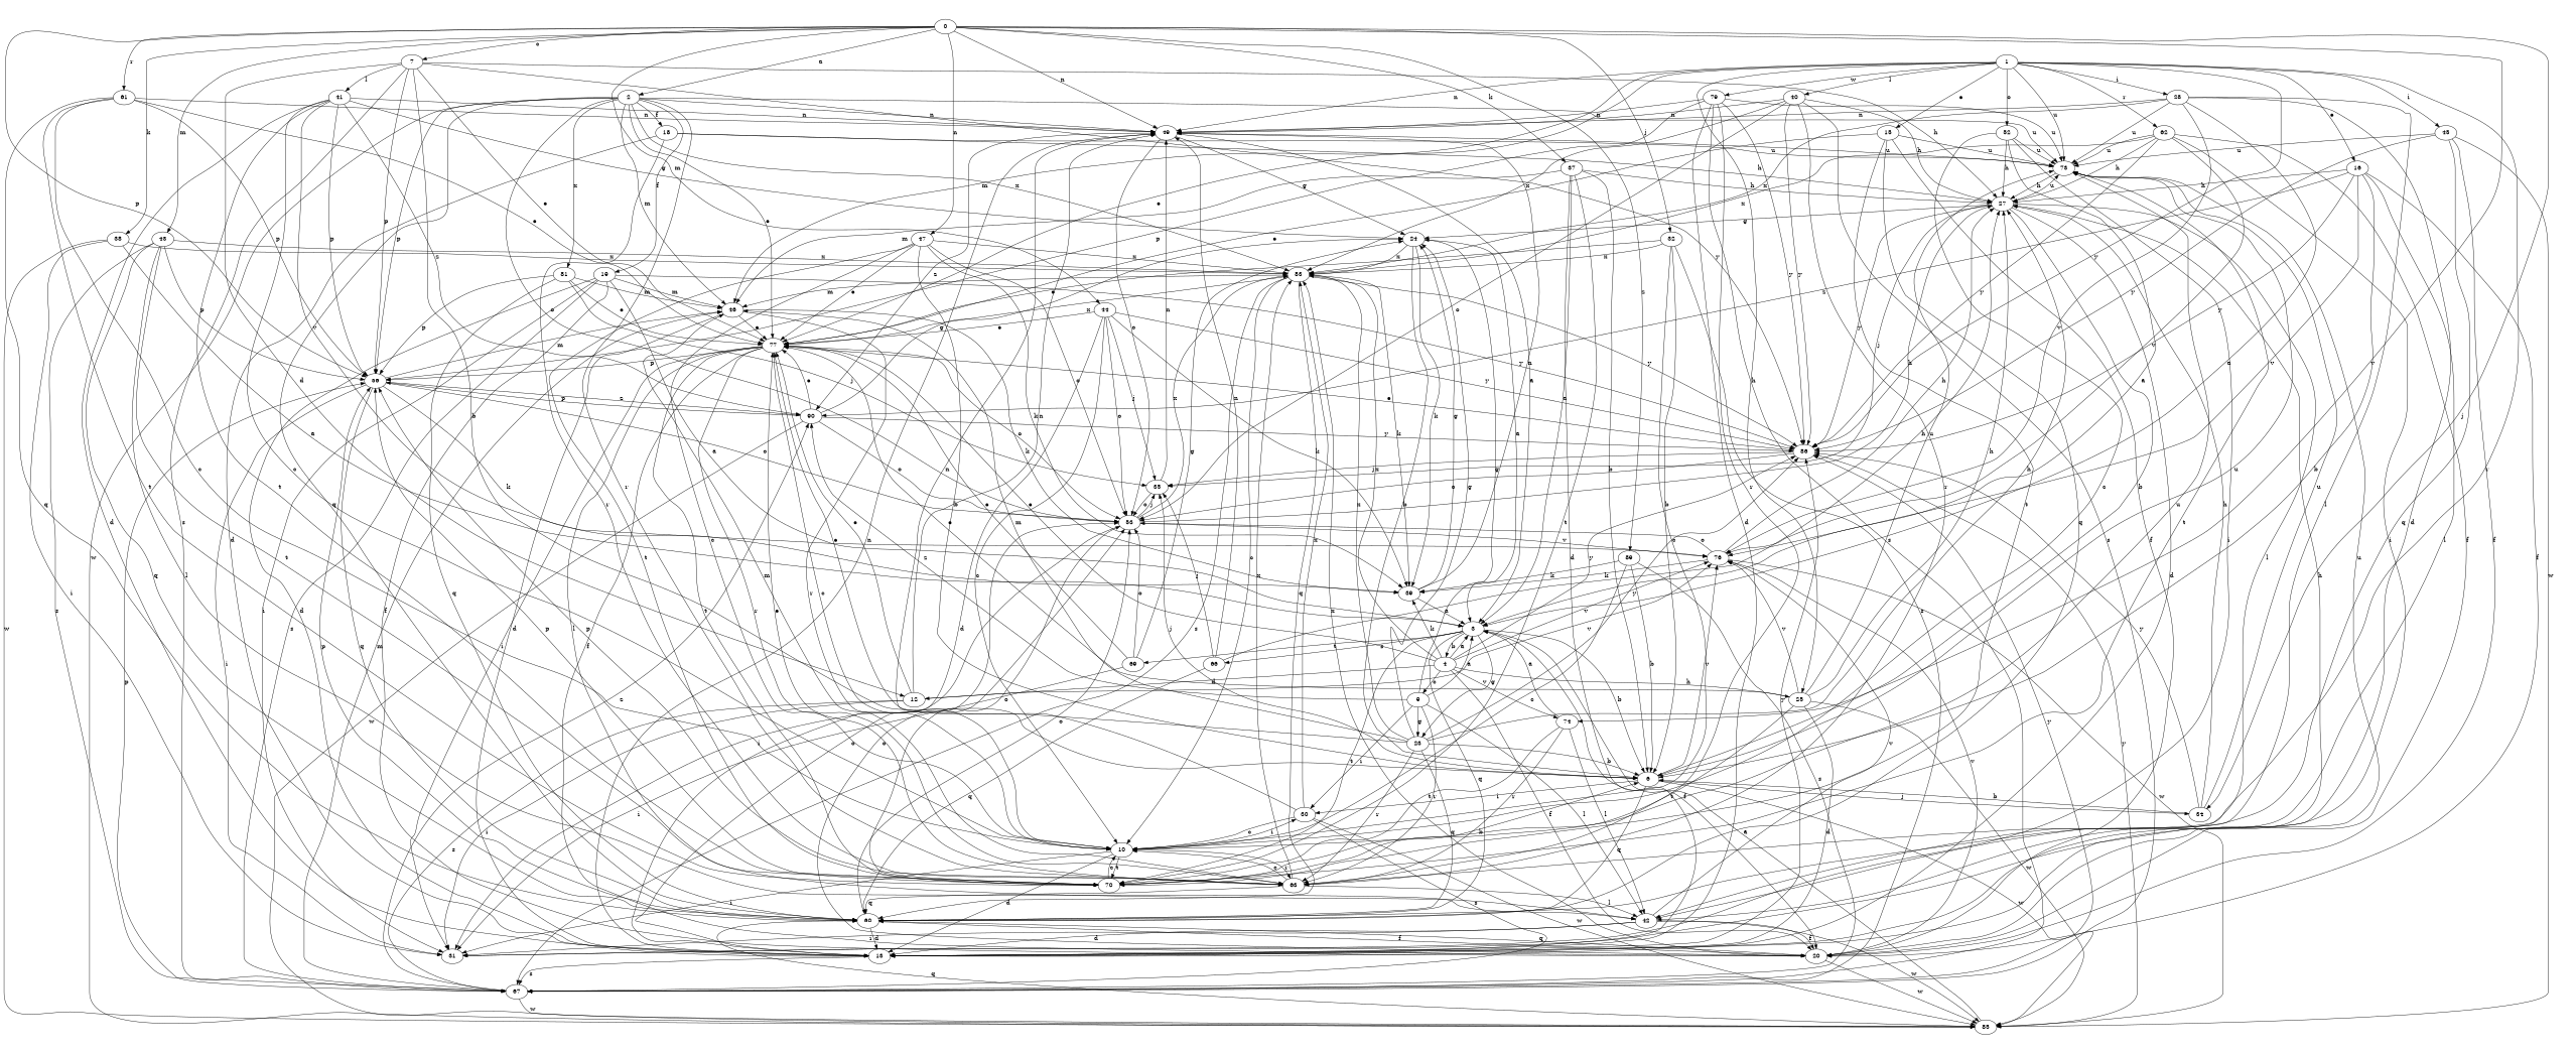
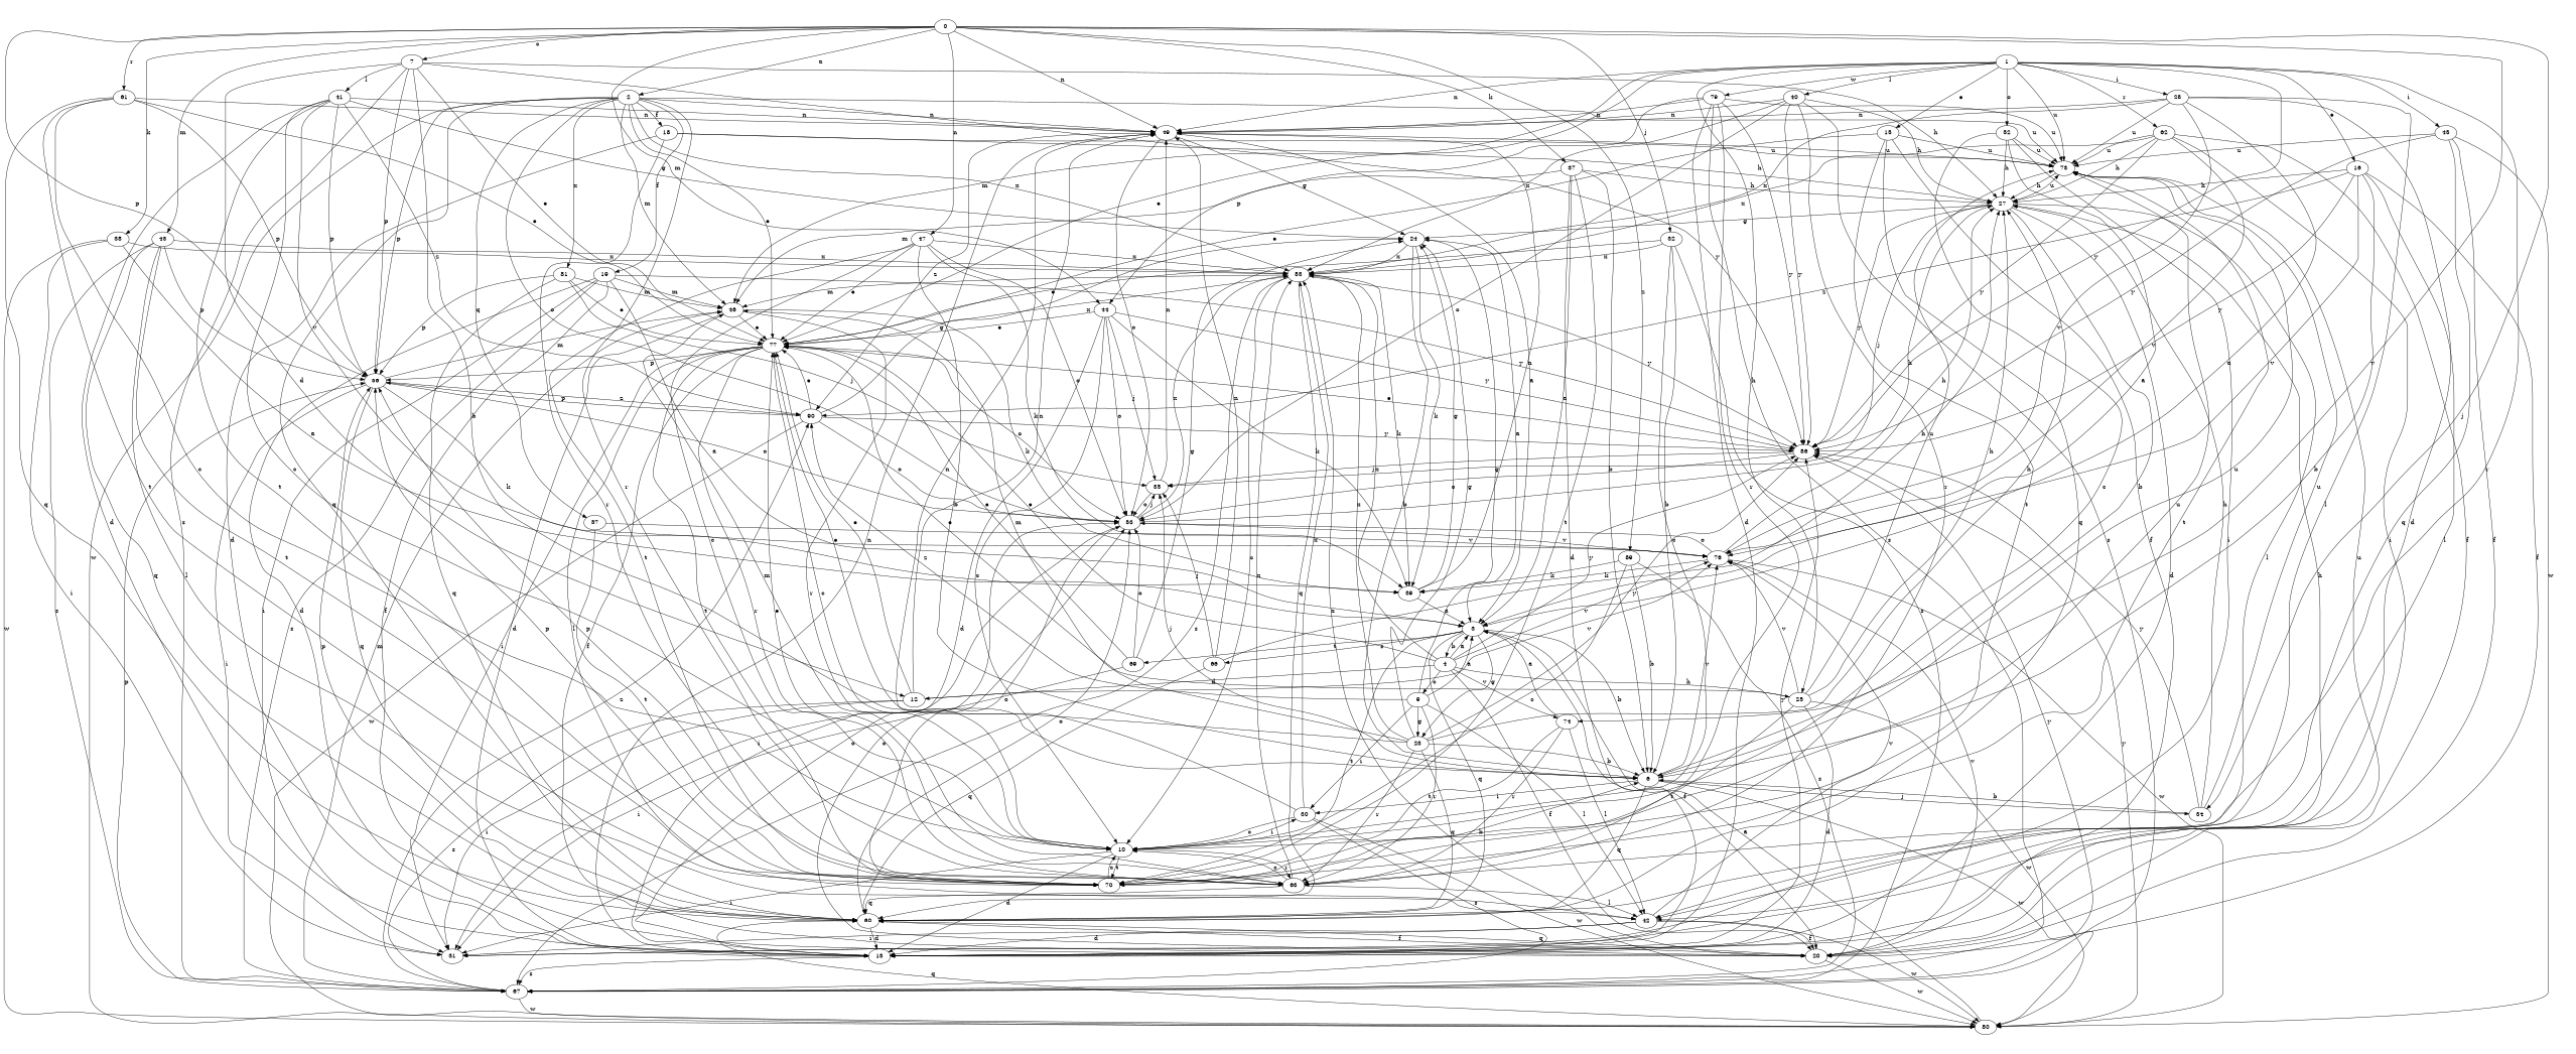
  strict digraph {
    0
    2
    7
    32
    34
    37
    38
    43
    44
    47
    49
    56
    61
    74
    89
    n16 [label=77]
    46
    63
    73
    18
    19
    53
+   57
    60
-   80 [label=85]
+   80
    81
    83
    86
    6
    12
    27
    41
    67
    10
    3
    70
    13
    31
    42
    39
    35
    90
    24
    1
    15
    16
    25
    28
    40
    45
    52
    62
    79
    20
    76
    4
    23
    66
    69
    9
    30
    0 -> 2 [label=a]
    0 -> 7 [label=c]
    0 -> 32 [label=j]
    0 -> 34 [label=j]
    0 -> 37 [label=k]
    0 -> 38 [label=k]
    0 -> 43 [label=m]
    0 -> 44 [label=m]
    0 -> 47 [label=n]
    0 -> 49 [label=n]
    0 -> 56 [label=p]
    0 -> 61 [label=r]
    0 -> 74 [label=v]
    0 -> 89 [label=z]
    2 -> 49 [label=n]
    2 -> 56 [label=p]
    2 -> n16 [label=e]
    2 -> 46 [label=m]
    2 -> 63 [label=r]
    2 -> 73 [label=u]
    2 -> 18 [label=f]
    2 -> 19 [label=f]
    2 -> 53 [label=o]
+   2 -> 57 [label=q]
    2 -> 60 [label=q]
    2 -> 80 [label=w]
    2 -> 81 [label=x]
    2 -> 83 [label=x]
    7 -> 56 [label=p]
    7 -> n16 [label=e]
    7 -> 86 [label=y]
    7 -> 6 [label=b]
    7 -> 12 [label=d]
    7 -> 27 [label=h]
    7 -> 41 [label=l]
    7 -> 67 [label=s]
    32 -> n16 [label=e]
    32 -> 83 [label=x]
    32 -> 6 [label=b]
    32 -> 67 [label=s]
    32 -> 10 [label=c]
    34 -> 73 [label=u]
    34 -> 86 [label=y]
    34 -> 6 [label=b]
    34 -> 27 [label=h]
    37 -> 46 [label=m]
    37 -> 6 [label=b]
    37 -> 27 [label=h]
    37 -> 3 [label=a]
    37 -> 70 [label=t]
    37 -> 13 [label=d]
    38 -> 80 [label=w]
    38 -> 83 [label=x]
    38 -> 3 [label=a]
    38 -> 31 [label=i]
    43 -> 56 [label=p]
    43 -> 60 [label=q]
    43 -> 83 [label=x]
    43 -> 67 [label=s]
    43 -> 70 [label=t]
    43 -> 42 [label=l]
    44 -> n16 [label=e]
    44 -> 53 [label=o]
    44 -> 86 [label=y]
    44 -> 10 [label=c]
    44 -> 13 [label=d]
    44 -> 39 [label=k]
    44 -> 35 [label=j]
    47 -> n16 [label=e]
    47 -> 53 [label=o]
    47 -> 83 [label=x]
    47 -> 6 [label=b]
    47 -> 10 [label=c]
    47 -> 70 [label=t]
    47 -> 39 [label=k]
    49 -> 73 [label=u]
    49 -> 53 [label=o]
    49 -> 3 [label=a]
    49 -> 90 [label=z]
    49 -> 24 [label=g]
    56 -> 46 [label=m]
    56 -> 53 [label=o]
    56 -> 60 [label=q]
    56 -> 31 [label=i]
    56 -> 39 [label=k]
    56 -> 90 [label=z]
    61 -> 49 [label=n]
    61 -> 56 [label=p]
    61 -> n16 [label=e]
    61 -> 60 [label=q]
    61 -> 10 [label=c]
    61 -> 70 [label=t]
    74 -> 63 [label=r]
    74 -> 3 [label=a]
    74 -> 70 [label=t]
    74 -> 42 [label=l]
    89 -> 6 [label=b]
    89 -> 67 [label=s]
    89 -> 10 [label=c]
    89 -> 39 [label=k]
    n16 -> 56 [label=p]
    n16 -> 63 [label=r]
    n16 -> 53 [label=o]
    n16 -> 83 [label=x]
    n16 -> 10 [label=c]
    n16 -> 70 [label=t]
    n16 -> 31 [label=i]
    n16 -> 42 [label=l]
    n16 -> 20 [label=f]
    46 -> n16 [label=e]
    46 -> 63 [label=r]
    46 -> 13 [label=d]
    46 -> 39 [label=k]
    63 -> 56 [label=p]
    63 -> n16 [label=e]
    63 -> 60 [label=q]
    63 -> 83 [label=x]
    63 -> 10 [label=c]
    63 -> 42 [label=l]
    73 -> 27 [label=h]
    73 -> 70 [label=t]
    18 -> 63 [label=r]
    18 -> 73 [label=u]
    18 -> 27 [label=h]
    18 -> 13 [label=d]
    19 -> 46 [label=m]
    19 -> 86 [label=y]
    19 -> 67 [label=s]
    19 -> 3 [label=a]
    19 -> 13 [label=d]
    19 -> 31 [label=i]
    19 -> 20 [label=f]
    53 -> 83 [label=x]
    53 -> 27 [label=h]
    53 -> 31 [label=i]
    53 -> 35 [label=j]
    53 -> 76 [label=v]
+   57 -> 70 [label=t]
+   57 -> 76 [label=v]
    60 -> 56 [label=p]
    60 -> 53 [label=o]
    60 -> 13 [label=d]
    60 -> 20 [label=f]
    80 -> 60 [label=q]
    80 -> 86 [label=y]
    80 -> 3 [label=a]
    81 -> 56 [label=p]
    81 -> n16 [label=e]
    81 -> 46 [label=m]
    81 -> 60 [label=q]
    81 -> 35 [label=j]
    83 -> 46 [label=m]
    83 -> 60 [label=q]
    83 -> 86 [label=y]
    83 -> 67 [label=s]
    83 -> 10 [label=c]
    83 -> 39 [label=k]
    86 -> n16 [label=e]
    86 -> 53 [label=o]
    86 -> 35 [label=j]
    6 -> 34 [label=j]
    6 -> 73 [label=u]
    6 -> 60 [label=q]
    6 -> 80 [label=w]
    6 -> 35 [label=j]
    6 -> 76 [label=v]
    6 -> 30 [label=i]
    12 -> 49 [label=n]
    12 -> n16 [label=e]
    12 -> 67 [label=s]
    12 -> 31 [label=i]
    12 -> 76 [label=v]
    27 -> 73 [label=u]
    27 -> 86 [label=y]
    27 -> 6 [label=b]
    27 -> 13 [label=d]
    27 -> 42 [label=l]
    27 -> 35 [label=j]
    27 -> 24 [label=g]
    41 -> 49 [label=n]
    41 -> 56 [label=p]
    41 -> 10 [label=c]
    41 -> 70 [label=t]
    41 -> 13 [label=d]
    41 -> 90 [label=z]
    41 -> 24 [label=g]
    41 -> 76 [label=v]
    67 -> 56 [label=p]
    67 -> 46 [label=m]
    67 -> 80 [label=w]
    67 -> 86 [label=y]
    67 -> 90 [label=z]
    10 -> 46 [label=m]
    10 -> 63 [label=r]
    10 -> 73 [label=u]
    10 -> 70 [label=t]
    10 -> 13 [label=d]
    10 -> 31 [label=i]
    10 -> 30 [label=i]
    3 -> 60 [label=q]
    3 -> 6 [label=b]
    3 -> 70 [label=t]
    3 -> 20 [label=f]
    3 -> 4 [label=b]
    3 -> 23 [label=g]
    3 -> 66 [label=s]
    3 -> 69 [label=t]
    70 -> 56 [label=p]
    70 -> 53 [label=o]
    70 -> 6 [label=b]
    70 -> 10 [label=c]
    13 -> 49 [label=n]
    13 -> 53 [label=o]
    13 -> 86 [label=y]
    13 -> 27 [label=h]
    13 -> 67 [label=s]
    42 -> 80 [label=w]
    42 -> 13 [label=d]
    42 -> 31 [label=i]
    42 -> 20 [label=f]
    42 -> 76 [label=v]
    39 -> 49 [label=n]
    39 -> 3 [label=a]
    39 -> 24 [label=g]
    35 -> 49 [label=n]
    35 -> 53 [label=o]
    90 -> 56 [label=p]
    90 -> n16 [label=e]
    90 -> 53 [label=o]
    90 -> 80 [label=w]
    90 -> 86 [label=y]
    90 -> 24 [label=g]
    24 -> 83 [label=x]
    24 -> 6 [label=b]
    24 -> 3 [label=a]
    24 -> 39 [label=k]
    1 -> 49 [label=n]
    1 -> n16 [label=e]
    1 -> 46 [label=m]
    1 -> 63 [label=r]
    1 -> 73 [label=u]
    1 -> 86 [label=y]
    1 -> 15 [label=e]
    1 -> 16 [label=e]
    1 -> 25 [label=h]
    1 -> 28 [label=i]
    1 -> 40 [label=l]
    1 -> 45 [label=i]
    1 -> 52 [label=o]
    1 -> 62 [label=r]
    1 -> 79 [label=w]
    15 -> n16 [label=e]
    15 -> 73 [label=u]
    15 -> 60 [label=q]
    15 -> 70 [label=t]
    15 -> 20 [label=f]
    16 -> 86 [label=y]
    16 -> 6 [label=b]
    16 -> 27 [label=h]
    16 -> 42 [label=l]
    16 -> 90 [label=z]
    16 -> 20 [label=f]
    16 -> 76 [label=v]
    25 -> n16 [label=e]
    25 -> 73 [label=u]
    25 -> 80 [label=w]
    25 -> 27 [label=h]
    25 -> 70 [label=t]
    25 -> 13 [label=d]
    25 -> 76 [label=v]
    28 -> 49 [label=n]
    28 -> 73 [label=u]
    28 -> 83 [label=x]
    28 -> 3 [label=a]
    28 -> 13 [label=d]
    28 -> 42 [label=l]
    28 -> 76 [label=v]
    40 -> 49 [label=n]
    40 -> 63 [label=r]
    40 -> 53 [label=o]
    40 -> 83 [label=x]
    40 -> 86 [label=y]
    40 -> 27 [label=h]
    40 -> 67 [label=s]
    45 -> 73 [label=u]
    45 -> 60 [label=q]
    45 -> 80 [label=w]
    45 -> 86 [label=y]
    45 -> 20 [label=f]
    52 -> 73 [label=u]
    52 -> 27 [label=h]
    52 -> 10 [label=c]
    52 -> 3 [label=a]
    52 -> 31 [label=i]
    62 -> 73 [label=u]
    62 -> 83 [label=x]
    62 -> 86 [label=y]
    62 -> 27 [label=h]
    62 -> 31 [label=i]
    62 -> 20 [label=f]
    62 -> 76 [label=v]
    79 -> 49 [label=n]
-   79 -> 56 [label=p]
+   79 -> 44 [label=p]
    79 -> 63 [label=r]
    79 -> 73 [label=u]
    79 -> 86 [label=y]
    79 -> 67 [label=s]
    79 -> 13 [label=d]
    20 -> 73 [label=u]
    20 -> 53 [label=o]
    20 -> 60 [label=q]
    20 -> 80 [label=w]
    20 -> 83 [label=x]
    20 -> 76 [label=v]
    76 -> 53 [label=o]
    76 -> 80 [label=w]
    76 -> 27 [label=h]
    76 -> 39 [label=k]
    4 -> 74 [label=v]
    4 -> n16 [label=e]
    4 -> 83 [label=x]
    4 -> 86 [label=y]
    4 -> 12 [label=d]
    4 -> 3 [label=a]
-   4 -> 39 [label=k]
    4 -> 25 [label=h]
    4 -> 20 [label=f]
    4 -> 76 [label=v]
    4 -> 9 [label=c]
    23 -> n16 [label=e]
    23 -> 46 [label=m]
    23 -> 63 [label=r]
    23 -> 60 [label=q]
    23 -> 83 [label=x]
    23 -> 86 [label=y]
    23 -> 6 [label=b]
    23 -> 27 [label=h]
    23 -> 24 [label=g]
    66 -> 49 [label=n]
    66 -> 60 [label=q]
    66 -> 27 [label=h]
    66 -> 35 [label=j]
    69 -> n16 [label=e]
    69 -> 53 [label=o]
    69 -> 31 [label=i]
    69 -> 24 [label=g]
    9 -> 63 [label=r]
    9 -> 3 [label=a]
    9 -> 42 [label=l]
    9 -> 90 [label=z]
    9 -> 24 [label=g]
    9 -> 23 [label=g]
    9 -> 30 [label=i]
    30 -> 49 [label=n]
    30 -> 80 [label=w]
    30 -> 83 [label=x]
    30 -> 67 [label=s]
    30 -> 10 [label=c]
  }
